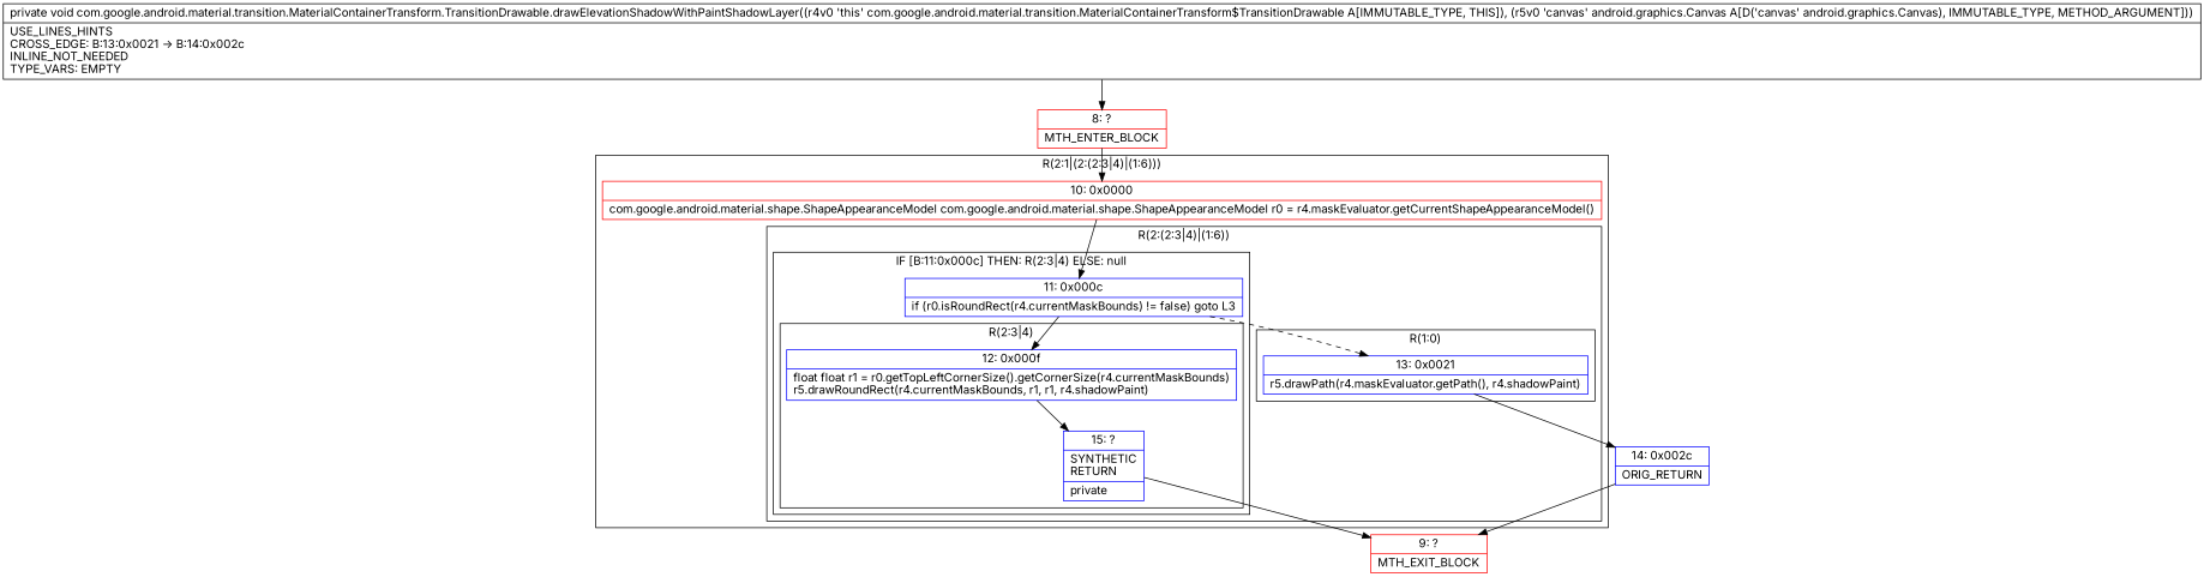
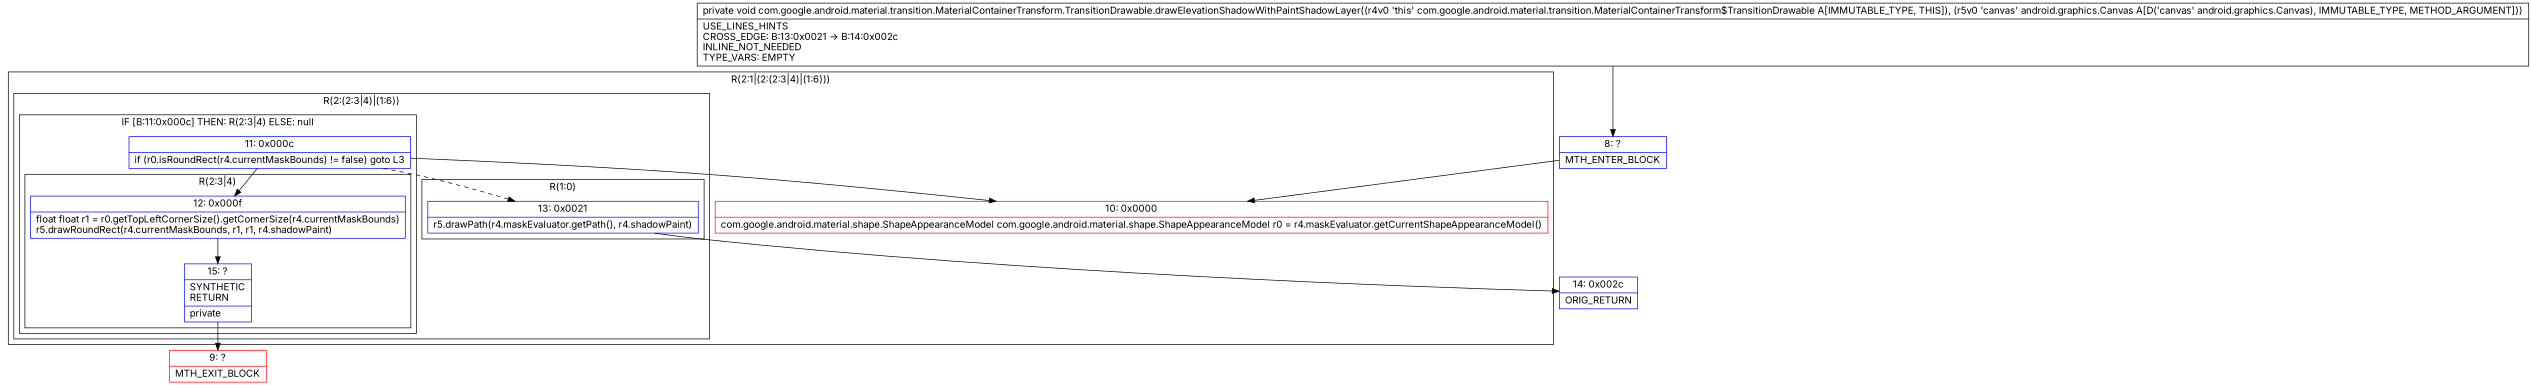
  digraph {
    fontname=Inter
    node [color=blue fontname=Inter shape=record]
    edge [fontname=Inter]
    n1 [label="{12\:\ 0x000f|float float r1 = r0.getTopLeftCornerSize().getCornerSize(r4.currentMaskBounds)\lr5.drawRoundRect(r4.currentMaskBounds, r1, r1, r4.shadowPaint)\l}"]
    n2 [label="{15\:\ ?|SYNTHETIC\lRETURN\l|private\l}"]
    n3 [label="{11\:\ 0x000c|if (r0.isRoundRect(r4.currentMaskBounds) != false) goto L3\l}"]
    n4 [label="{13\:\ 0x0021|r5.drawPath(r4.maskEvaluator.getPath(), r4.shadowPaint)\l}"]
    n5 [color=red label="{10\:\ 0x0000|com.google.android.material.shape.ShapeAppearanceModel com.google.android.material.shape.ShapeAppearanceModel r0 = r4.maskEvaluator.getCurrentShapeAppearanceModel()\l}"]
    n6 [color=red label="{9\:\ ?|MTH_EXIT_BLOCK\l}"]
    n7 [label="{14\:\ 0x002c|ORIG_RETURN\l}"]
-   n8 [color=red label="{8\:\ ?|MTH_ENTER_BLOCK\l}"]
+   n8 [label="{8\:\ ?|MTH_ENTER_BLOCK\l}"]
    n9 [label="{private void com.google.android.material.transition.MaterialContainerTransform.TransitionDrawable.drawElevationShadowWithPaintShadowLayer((r4v0 'this' com.google.android.material.transition.MaterialContainerTransform$TransitionDrawable A[IMMUTABLE_TYPE, THIS]), (r5v0 'canvas' android.graphics.Canvas A[D('canvas' android.graphics.Canvas), IMMUTABLE_TYPE, METHOD_ARGUMENT]))  | USE_LINES_HINTS\lCROSS_EDGE: B:13:0x0021 \-\> B:14:0x002c\lINLINE_NOT_NEEDED\lTYPE_VARS: EMPTY\l}" color=""]
    subgraph cluster_1 {
      label="R(2:1|(2:(2:3|4)|(1:6)))"
      n5
      subgraph cluster_2 {
        label="R(2:(2:3|4)|(1:6))"
        subgraph cluster_3 {
          label="IF [B:11:0x000c] THEN: R(2:3|4) ELSE: null"
          n3
          subgraph cluster_4 {
            label="R(2:3|4)"
            n1
            n2
          }
        }
        subgraph cluster_5 {
          label="R(1:0)"
          n4
        }
      }
    }
    n1 -> n2
    n2 -> n6
    n3 -> n1
    n3 -> n4 [style=dashed]
    n4 -> n7
-   n5 -> n3
-   n7 -> n6
+   n3 -> n5
    n8 -> n5
    n9 -> n8
  }
